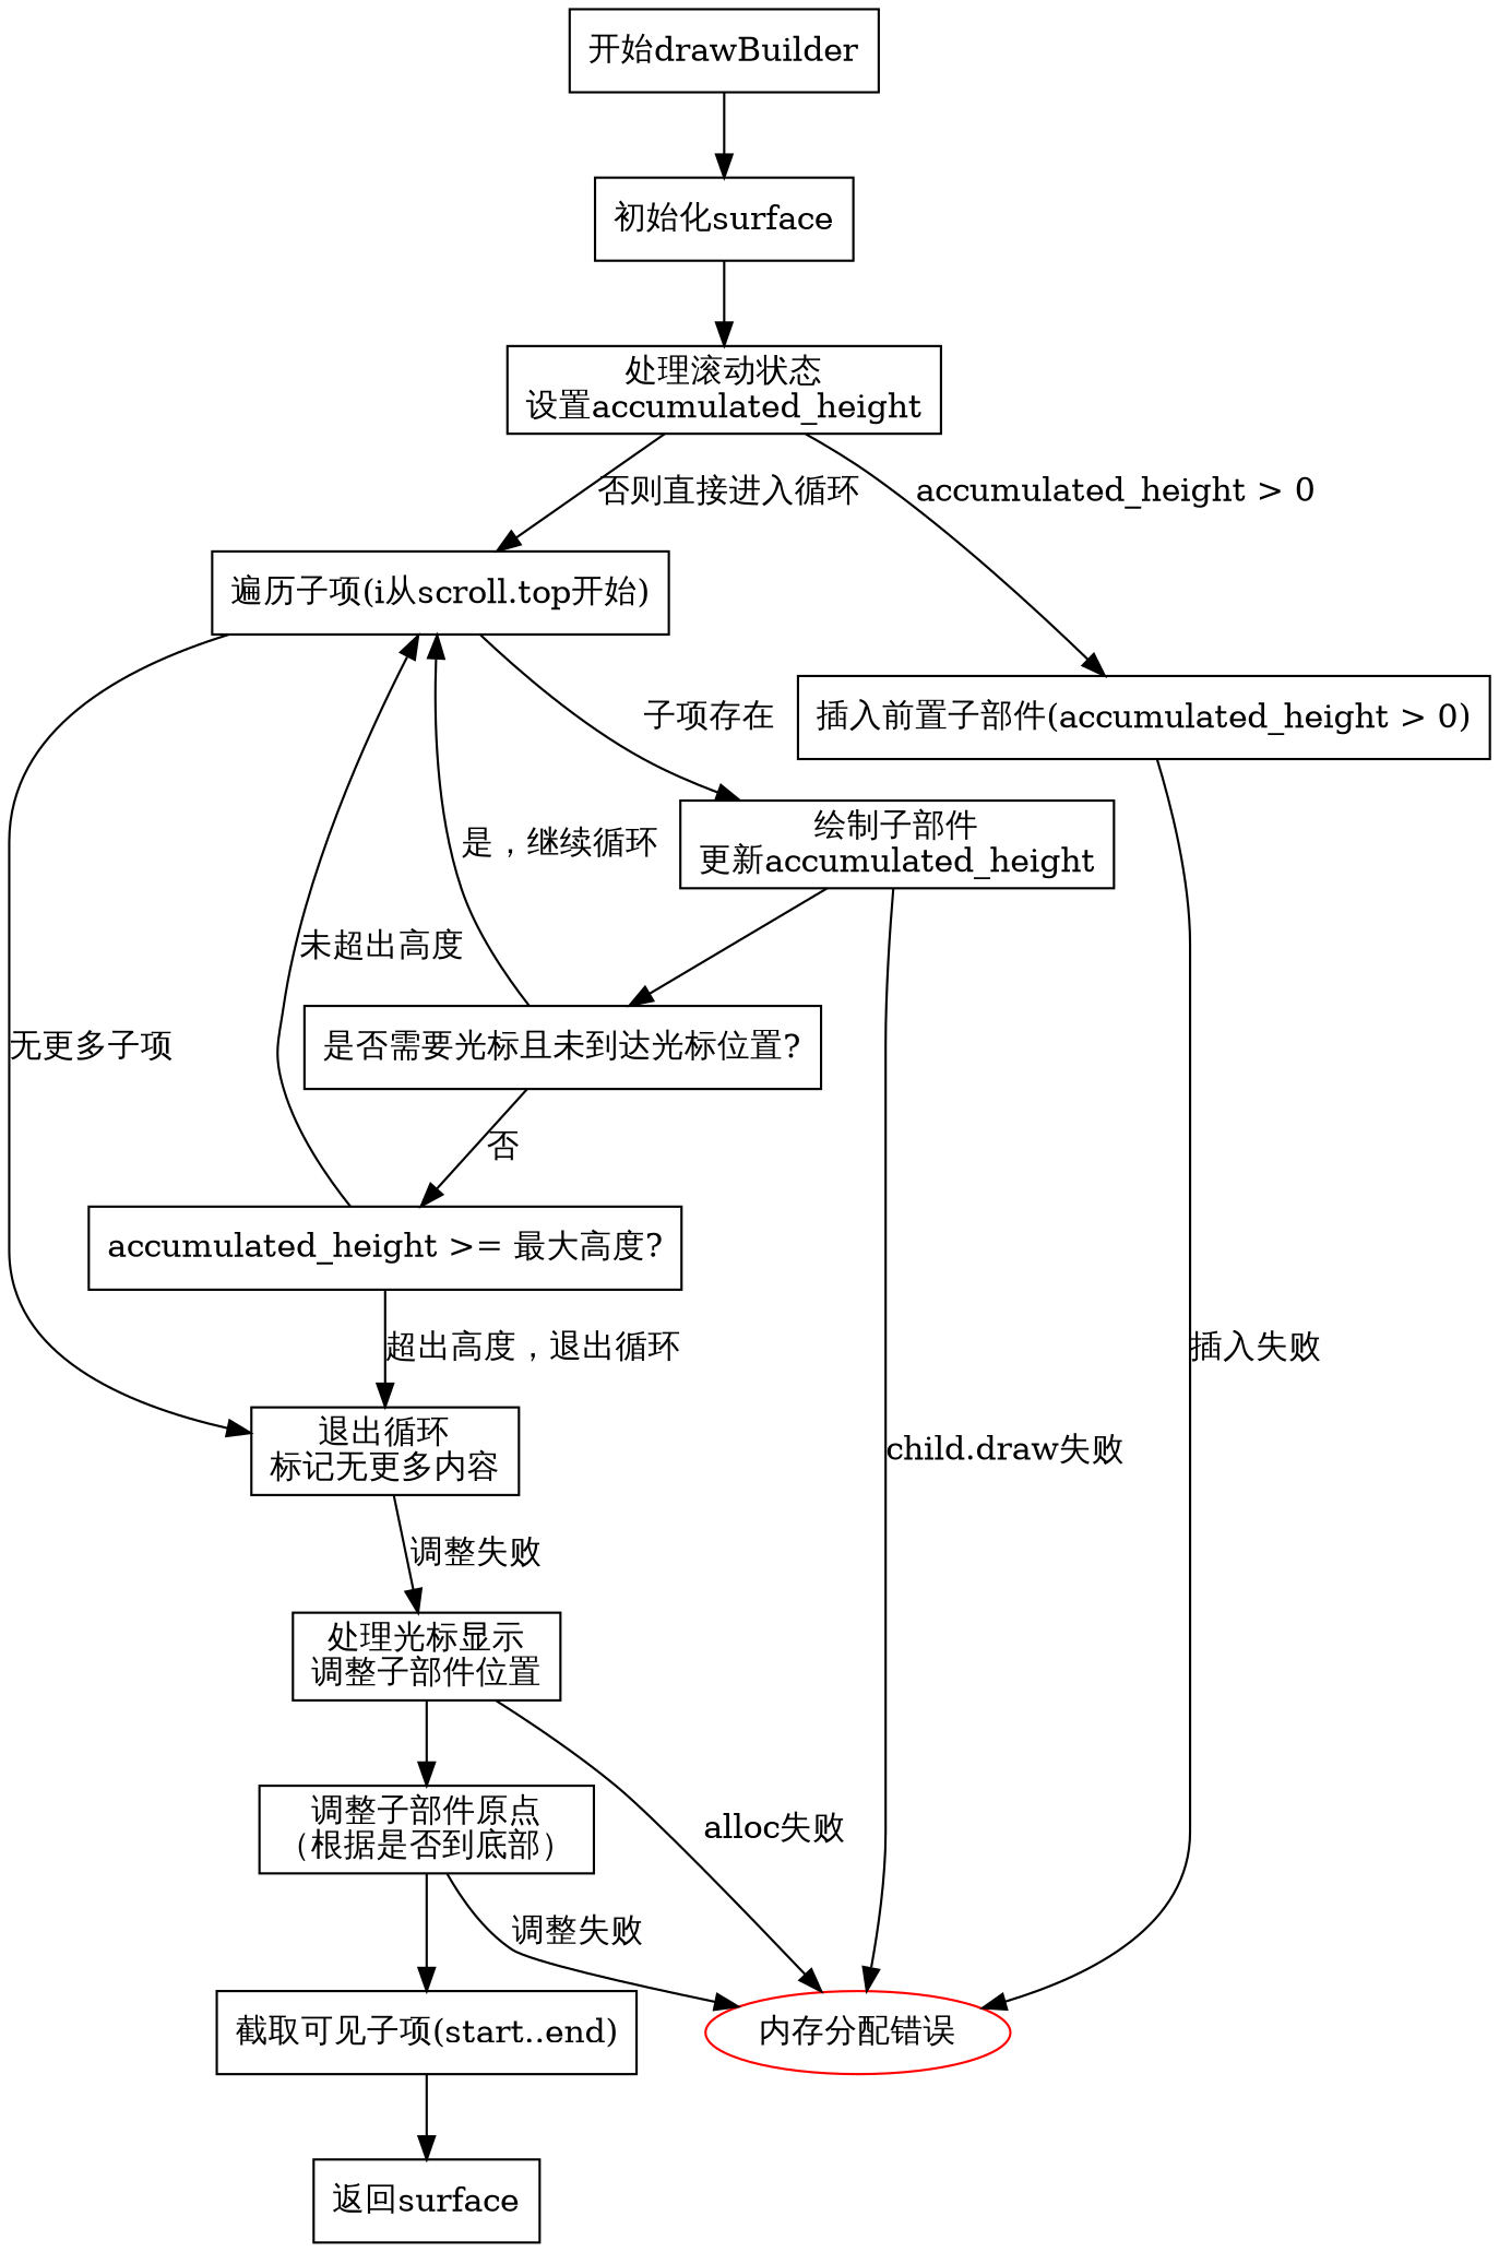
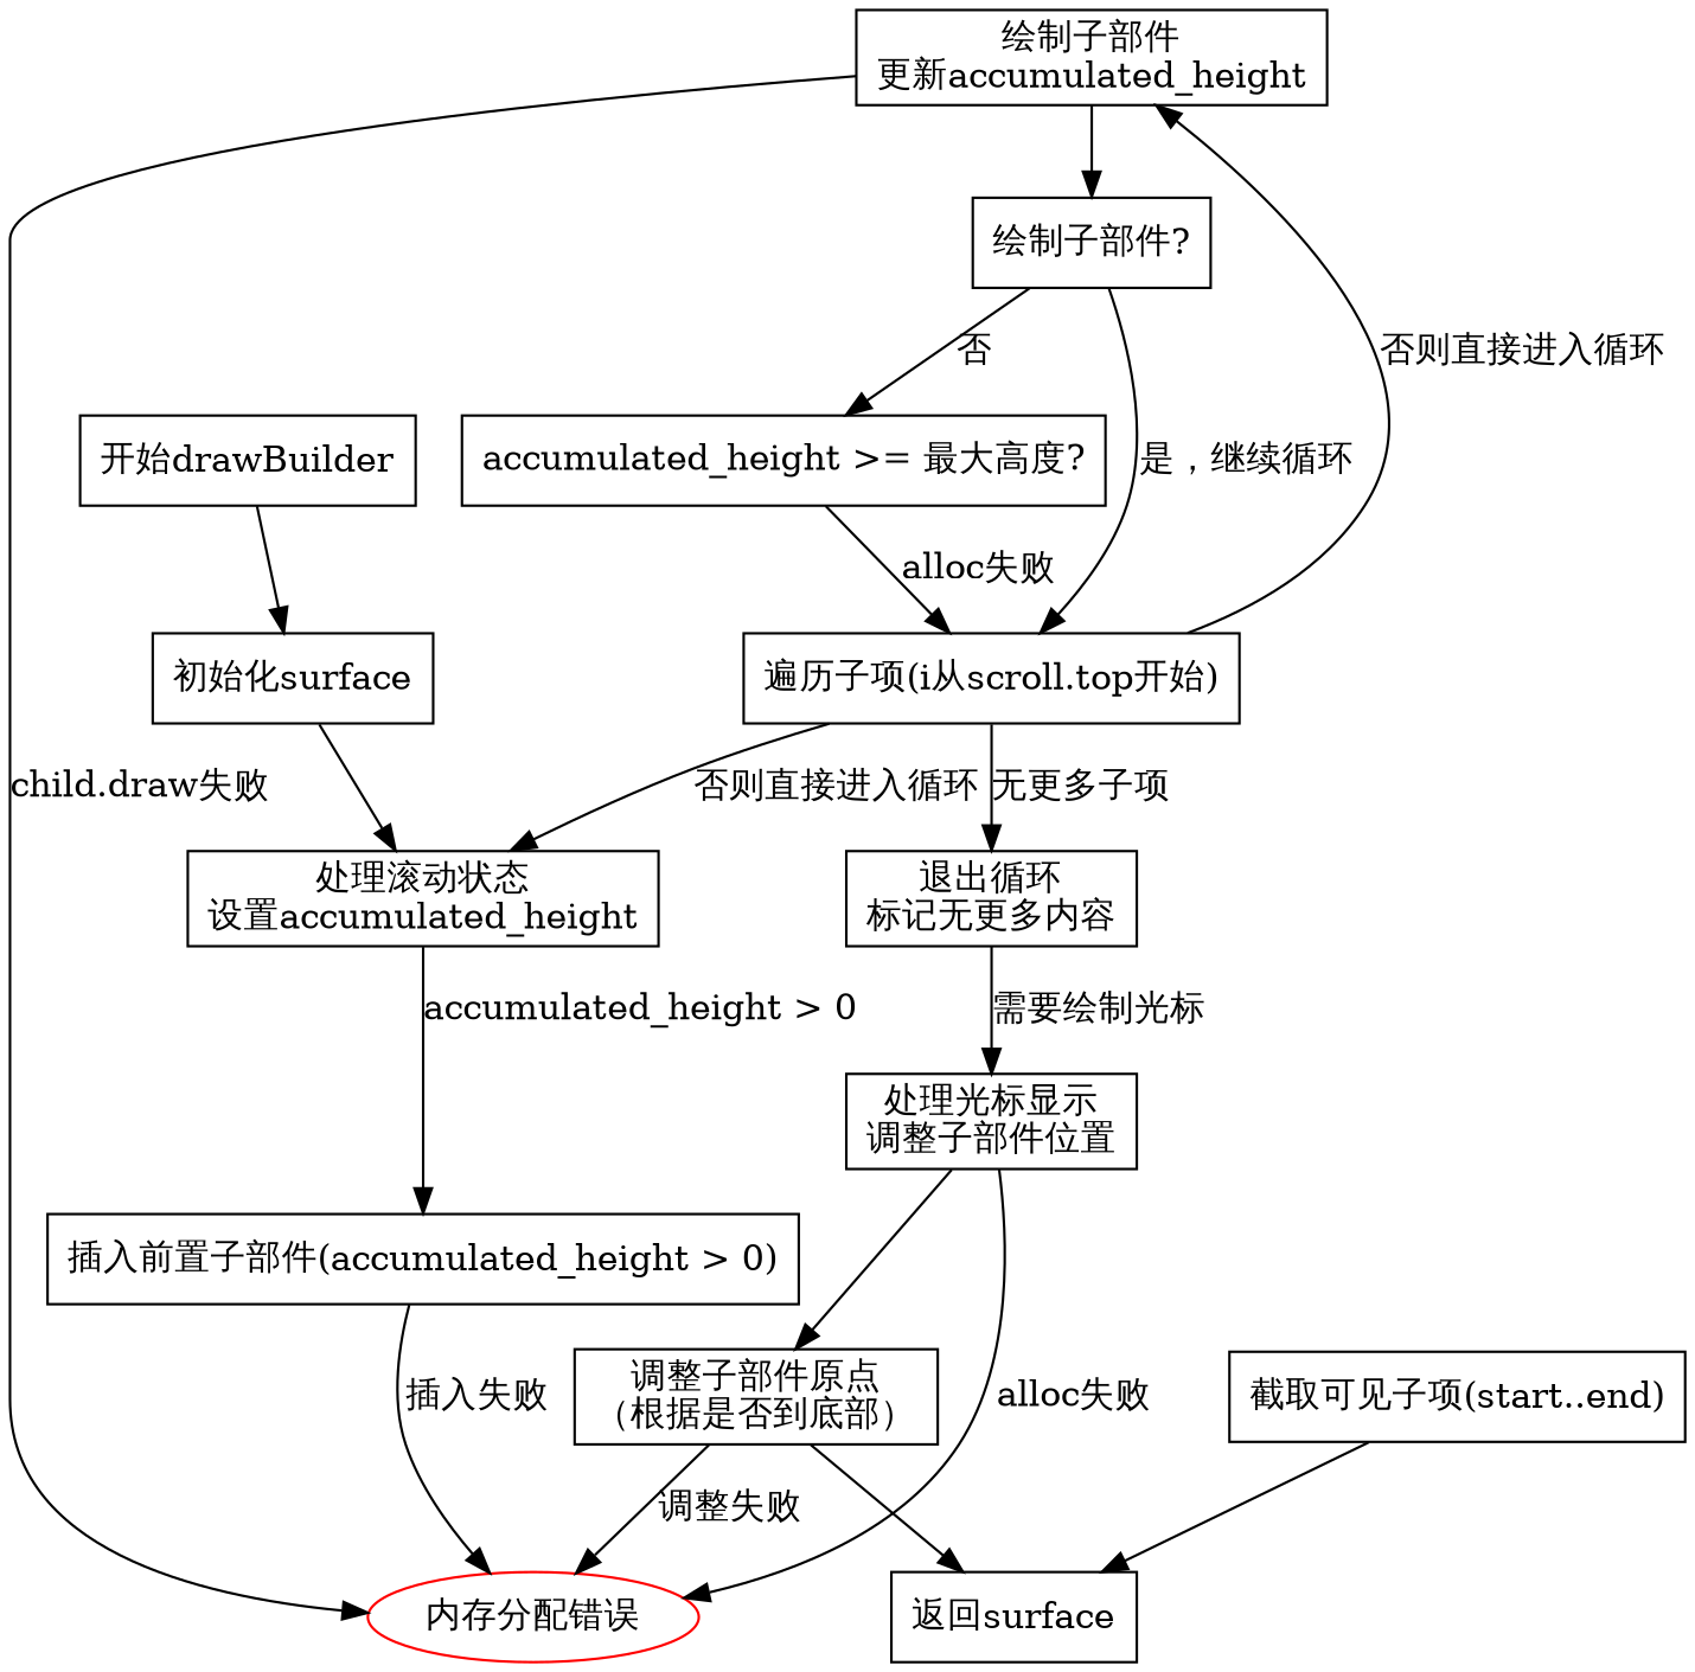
  digraph {
    fontname="DejaVu Serif"
    node [fontname="DejaVu Serif" shape=rectangle]
    edge [fontname="DejaVu Serif"]
    n1 [label="开始drawBuilder"]
    n2 [label="初始化surface"]
    n3 [label="处理滚动状态\n设置accumulated_height"]
    n4 [label="插入前置子部件(accumulated_height > 0)"]
    n5 [label="遍历子项(i从scroll.top开始)"]
    n6 [color=red label="内存分配错误" shape=oval]
    n7 [label="绘制子部件\n更新accumulated_height"]
    n8 [label="退出循环\n标记无更多内容"]
-   n9 [label="是否需要光标且未到达光标位置?"]
+   n9 [label="绘制子部件?"]
    n10 [label="处理光标显示\n调整子部件位置"]
    n11 [label="accumulated_height >= 最大高度?"]
    n12 [label="调整子部件原点\n（根据是否到底部）"]
    n13 [label="截取可见子项(start..end)"]
    n14 [label="返回surface"]
    n1 -> n2
    n2 -> n3
    n3 -> n4 [label="accumulated_height > 0"]
-   n3 -> n5 [label="否则直接进入循环"]
+   n5 -> n3 [label="否则直接进入循环"]
    n4 -> n6 [label="插入失败"]
-   n5 -> n7 [label="子项存在"]
+   n5 -> n7 [label="否则直接进入循环"]
    n5 -> n8 [label="无更多子项"]
    n7 -> n6 [label="child.draw失败"]
    n7 -> n9
-   n8 -> n10 [label="调整失败"]
+   n8 -> n10 [label="需要绘制光标"]
    n9 -> n5 [label="是，继续循环"]
    n9 -> n11 [label="否"]
    n10 -> n6 [label="alloc失败"]
    n10 -> n12
-   n11 -> n5 [label="未超出高度"]
-   n11 -> n8 [label="超出高度，退出循环"]
+   n11 -> n5 [label="alloc失败"]
    n12 -> n6 [label="调整失败"]
-   n12 -> n13
+   n12 -> n14
    n13 -> n14
  }
